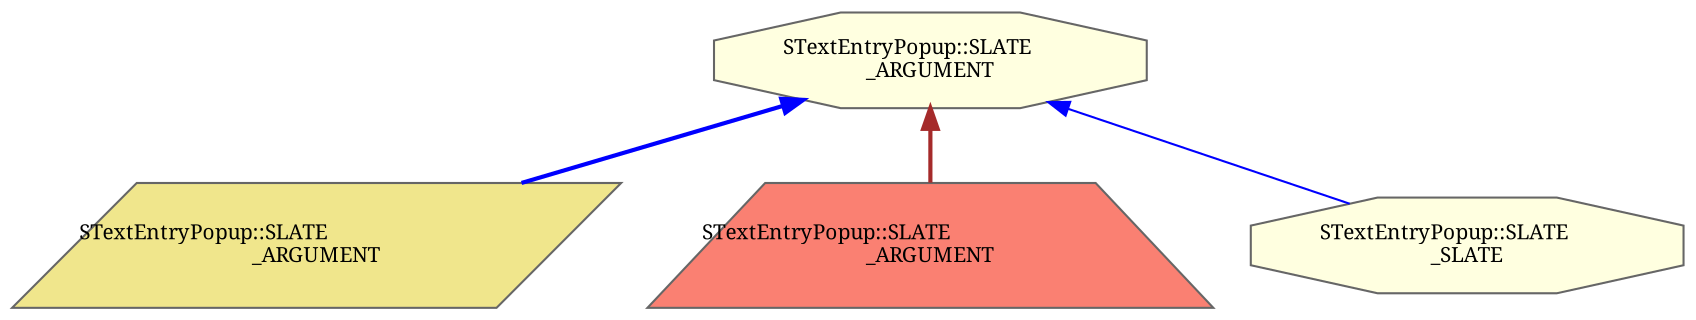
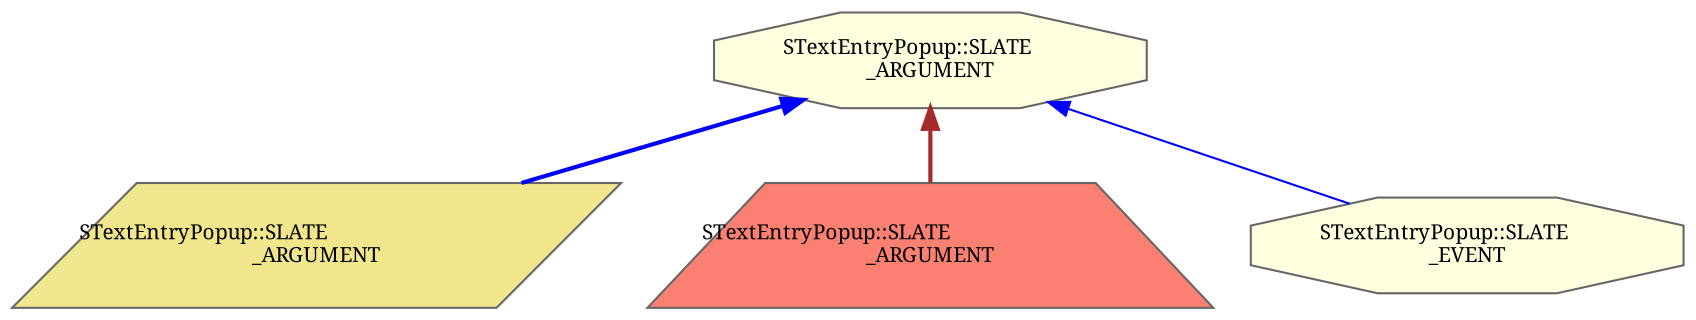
  digraph {
    rankdir=TB
    fontname="Noto Serif"
    node [color=grey40 fillcolor=lightyellow fontname="Noto Serif" fontsize=10 shape=octagon style=filled]
    edge [color=blue dir=back fontname="Noto Serif" fontsize=10 labelfontname=Helvetica labelfontsize=10 style=bold]
    n1 [color=gray40 fontcolor=black height=0.2 label="STextEntryPopup::SLATE\l_ARGUMENT" width=0.4]
    n2 [fillcolor=khaki height=0.2 label="STextEntryPopup::SLATE\l_ARGUMENT" shape=parallelogram width=0.4]
    n3 [fillcolor=salmon height=0.2 label="STextEntryPopup::SLATE\l_ARGUMENT" shape=trapezium width=0.4]
-   n4 [height=0.2 label="STextEntryPopup::SLATE\l_SLATE" width=0.4]
+   n4 [height=0.2 label="STextEntryPopup::SLATE\l_EVENT" width=0.4]
    n1 -> n2
    n1 -> n3 [color=brown]
    n1 -> n4 [style=solid]
  }
